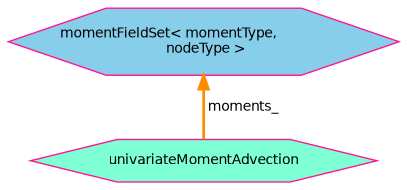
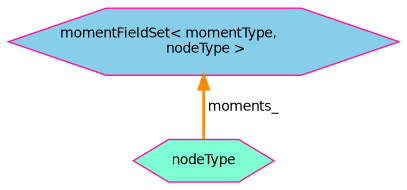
  digraph {
    node [color=deeppink fontname=Helvetica fontsize=10 shape=hexagon style=filled]
-   n1 [fillcolor=aquamarine fontcolor=black height=0.2 label=univariateMomentAdvection width=0.4]
+   n1 [fillcolor=aquamarine fontcolor=black height=0.2 label=nodeType width=0.4]
    n2 [height=0.2 label="momentFieldSet\< momentType,\l nodeType \>" width=0.4 fillcolor=skyblue]
    n2 -> n1 [color=darkorange dir=back fontname=Helvetica fontsize=10 label=" moments_" labelfontname=Helvetica labelfontsize=10 style=bold]
  }
